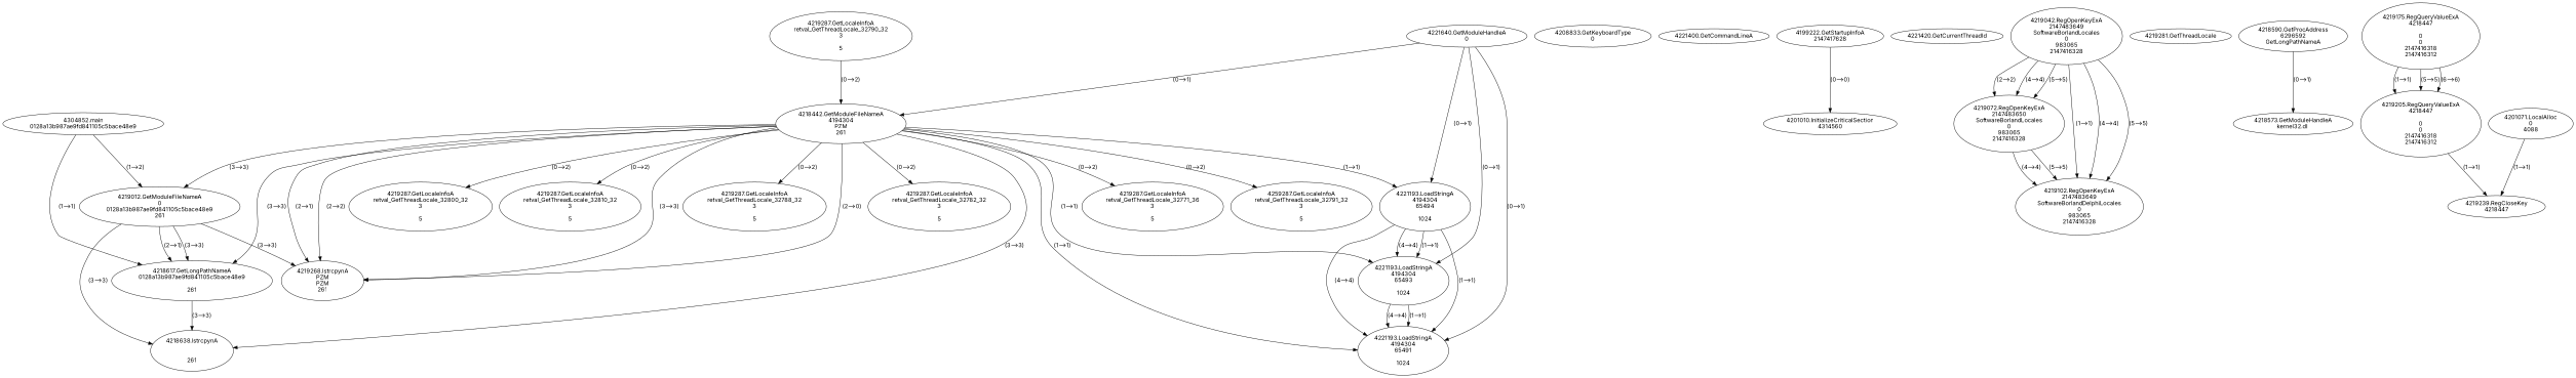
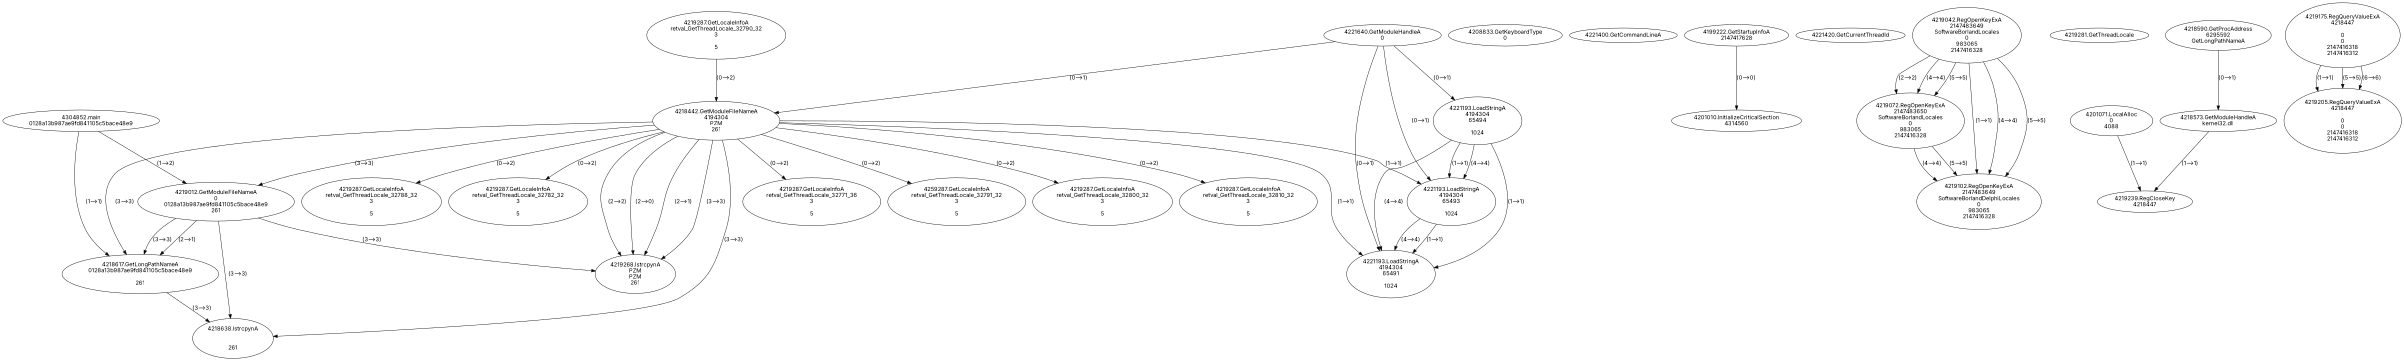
  digraph {
    fontname=Inter
    node [fontname=Inter]
    edge [fontname=Inter]
    n1 [label="4304852.main\n0128a13b987ae9fd841105c5bace48e9"]
    n2 [label="4219012.GetModuleFileNameA\n0\n0128a13b987ae9fd841105c5bace48e9\n261"]
    n3 [label="4218617.GetLongPathNameA\n0128a13b987ae9fd841105c5bace48e9\n\n261"]
    n4 [label="4219268.lstrcpynA\nPZM\nPZM\n261"]
    n5 [label="4218638.lstrcpynA\n\n\n261"]
    n6 [label="4221640.GetModuleHandleA\n0"]
    n7 [label="4218442.GetModuleFileNameA\n4194304\nPZM\n261"]
    n8 [label="4221193.LoadStringA\n4194304\n65494\n\n1024"]
    n9 [label="4221193.LoadStringA\n4194304\n65493\n\n1024"]
    n10 [label="4221193.LoadStringA\n4194304\n65491\n\n1024"]
    n11 [label="4219287.GetLocaleInfoA\nretval_GetThreadLocale_32771_36\n3\n\n5"]
    n12 [label="4259287.GetLocaleInfoA\nretval_GetThreadLocale_32791_32\n3\n\n5"]
    n13 [label="4219287.GetLocaleInfoA\nretval_GetThreadLocale_32800_32\n3\n\n5"]
    n14 [label="4219287.GetLocaleInfoA\nretval_GetThreadLocale_32810_32\n3\n\n5"]
    n15 [label="4219287.GetLocaleInfoA\nretval_GetThreadLocale_32788_32\n3\n\n5"]
    n16 [label="4219287.GetLocaleInfoA\nretval_GetThreadLocale_32782_32\n3\n\n5"]
    n17 [label="4208833.GetKeyboardType\n0"]
    n18 [label="4221400.GetCommandLineA\n"]
    n19 [label="4199222.GetStartupInfoA\n2147417628"]
    n20 [label="4201010.InitializeCriticalSection\n4314560"]
    n21 [label="4221420.GetCurrentThreadId\n"]
    n22 [label="4219287.GetLocaleInfoA\nretval_GetThreadLocale_32790_32\n3\n\n5"]
    n23 [label="4219042.RegOpenKeyExA\n2147483649\nSoftware\Borland\Locales\n0\n983065\n2147416328"]
    n24 [label="4219072.RegOpenKeyExA\n2147483650\nSoftware\Borland\Locales\n0\n983065\n2147416328"]
    n25 [label="4219102.RegOpenKeyExA\n2147483649\nSoftware\Borland\Delphi\Locales\n0\n983065\n2147416328"]
    n26 [label="4219281.GetThreadLocale\n"]
    n27 [label="4218573.GetModuleHandleA\nkernel32.dll"]
-   n28 [label="4218590.GetProcAddress\n6296592\nGetLongPathNameA"]
+   n28 [label="4218590.GetProcAddress\n6295592\nGetLongPathNameA"]
    n29 [label="4219175.RegQueryValueExA\n4218447\n\n0\n0\n2147416318\n2147416312"]
    n30 [label="4219205.RegQueryValueExA\n4218447\n\n0\n0\n2147416318\n2147416312"]
    n31 [label="4219239.RegCloseKey\n4218447"]
    n32 [label="4201071.LocalAlloc\n0\n4088"]
    n1 -> n2 [label="(1-->2)"]
    n1 -> n3 [label="(1-->1)"]
    n2 -> n3 [label="(2-->1)"]
    n2 -> n3 [label="(3-->3)"]
    n2 -> n4 [label="(3-->3)"]
    n2 -> n5 [label="(3-->3)"]
    n3 -> n5 [label="(3-->3)"]
    n6 -> n7 [label="(0-->1)"]
    n6 -> n8 [label="(0-->1)"]
    n6 -> n9 [label="(0-->1)"]
    n6 -> n10 [label="(0-->1)"]
    n7 -> n2 [label="(3-->3)"]
    n7 -> n3 [label="(3-->3)"]
    n7 -> n4 [label="(2-->1)"]
    n7 -> n4 [label="(2-->2)"]
    n7 -> n4 [label="(3-->3)"]
    n7 -> n4 [label="(2-->0)"]
    n7 -> n5 [label="(3-->3)"]
-   n7 -> n8 [label="(1-->1)"]
    n7 -> n9 [label="(1-->1)"]
    n7 -> n10 [label="(1-->1)"]
    n7 -> n11 [label="(0-->2)"]
    n7 -> n12 [label="(0-->2)"]
    n7 -> n13 [label="(0-->2)"]
    n7 -> n14 [label="(0-->2)"]
    n7 -> n15 [label="(0-->2)"]
    n7 -> n16 [label="(0-->2)"]
    n8 -> n9 [label="(1-->1)"]
    n8 -> n9 [label="(4-->4)"]
    n8 -> n10 [label="(1-->1)"]
    n8 -> n10 [label="(4-->4)"]
    n9 -> n10 [label="(1-->1)"]
    n9 -> n10 [label="(4-->4)"]
    n19 -> n20 [label="(0-->0)"]
    n22 -> n7 [label="(0-->2)"]
    n23 -> n24 [label="(2-->2)"]
    n23 -> n24 [label="(4-->4)"]
    n23 -> n24 [label="(5-->5)"]
    n23 -> n25 [label="(1-->1)"]
    n23 -> n25 [label="(4-->4)"]
    n23 -> n25 [label="(5-->5)"]
    n24 -> n25 [label="(4-->4)"]
    n24 -> n25 [label="(5-->5)"]
    n28 -> n27 [label="(0-->1)"]
    n29 -> n30 [label="(1-->1)"]
    n29 -> n30 [label="(5-->5)"]
    n29 -> n30 [label="(6-->6)"]
-   n30 -> n31 [label="(1-->1)"]
+   n27 -> n31 [label="(1-->1)"]
    n32 -> n31 [label="(1-->1)"]
  }
